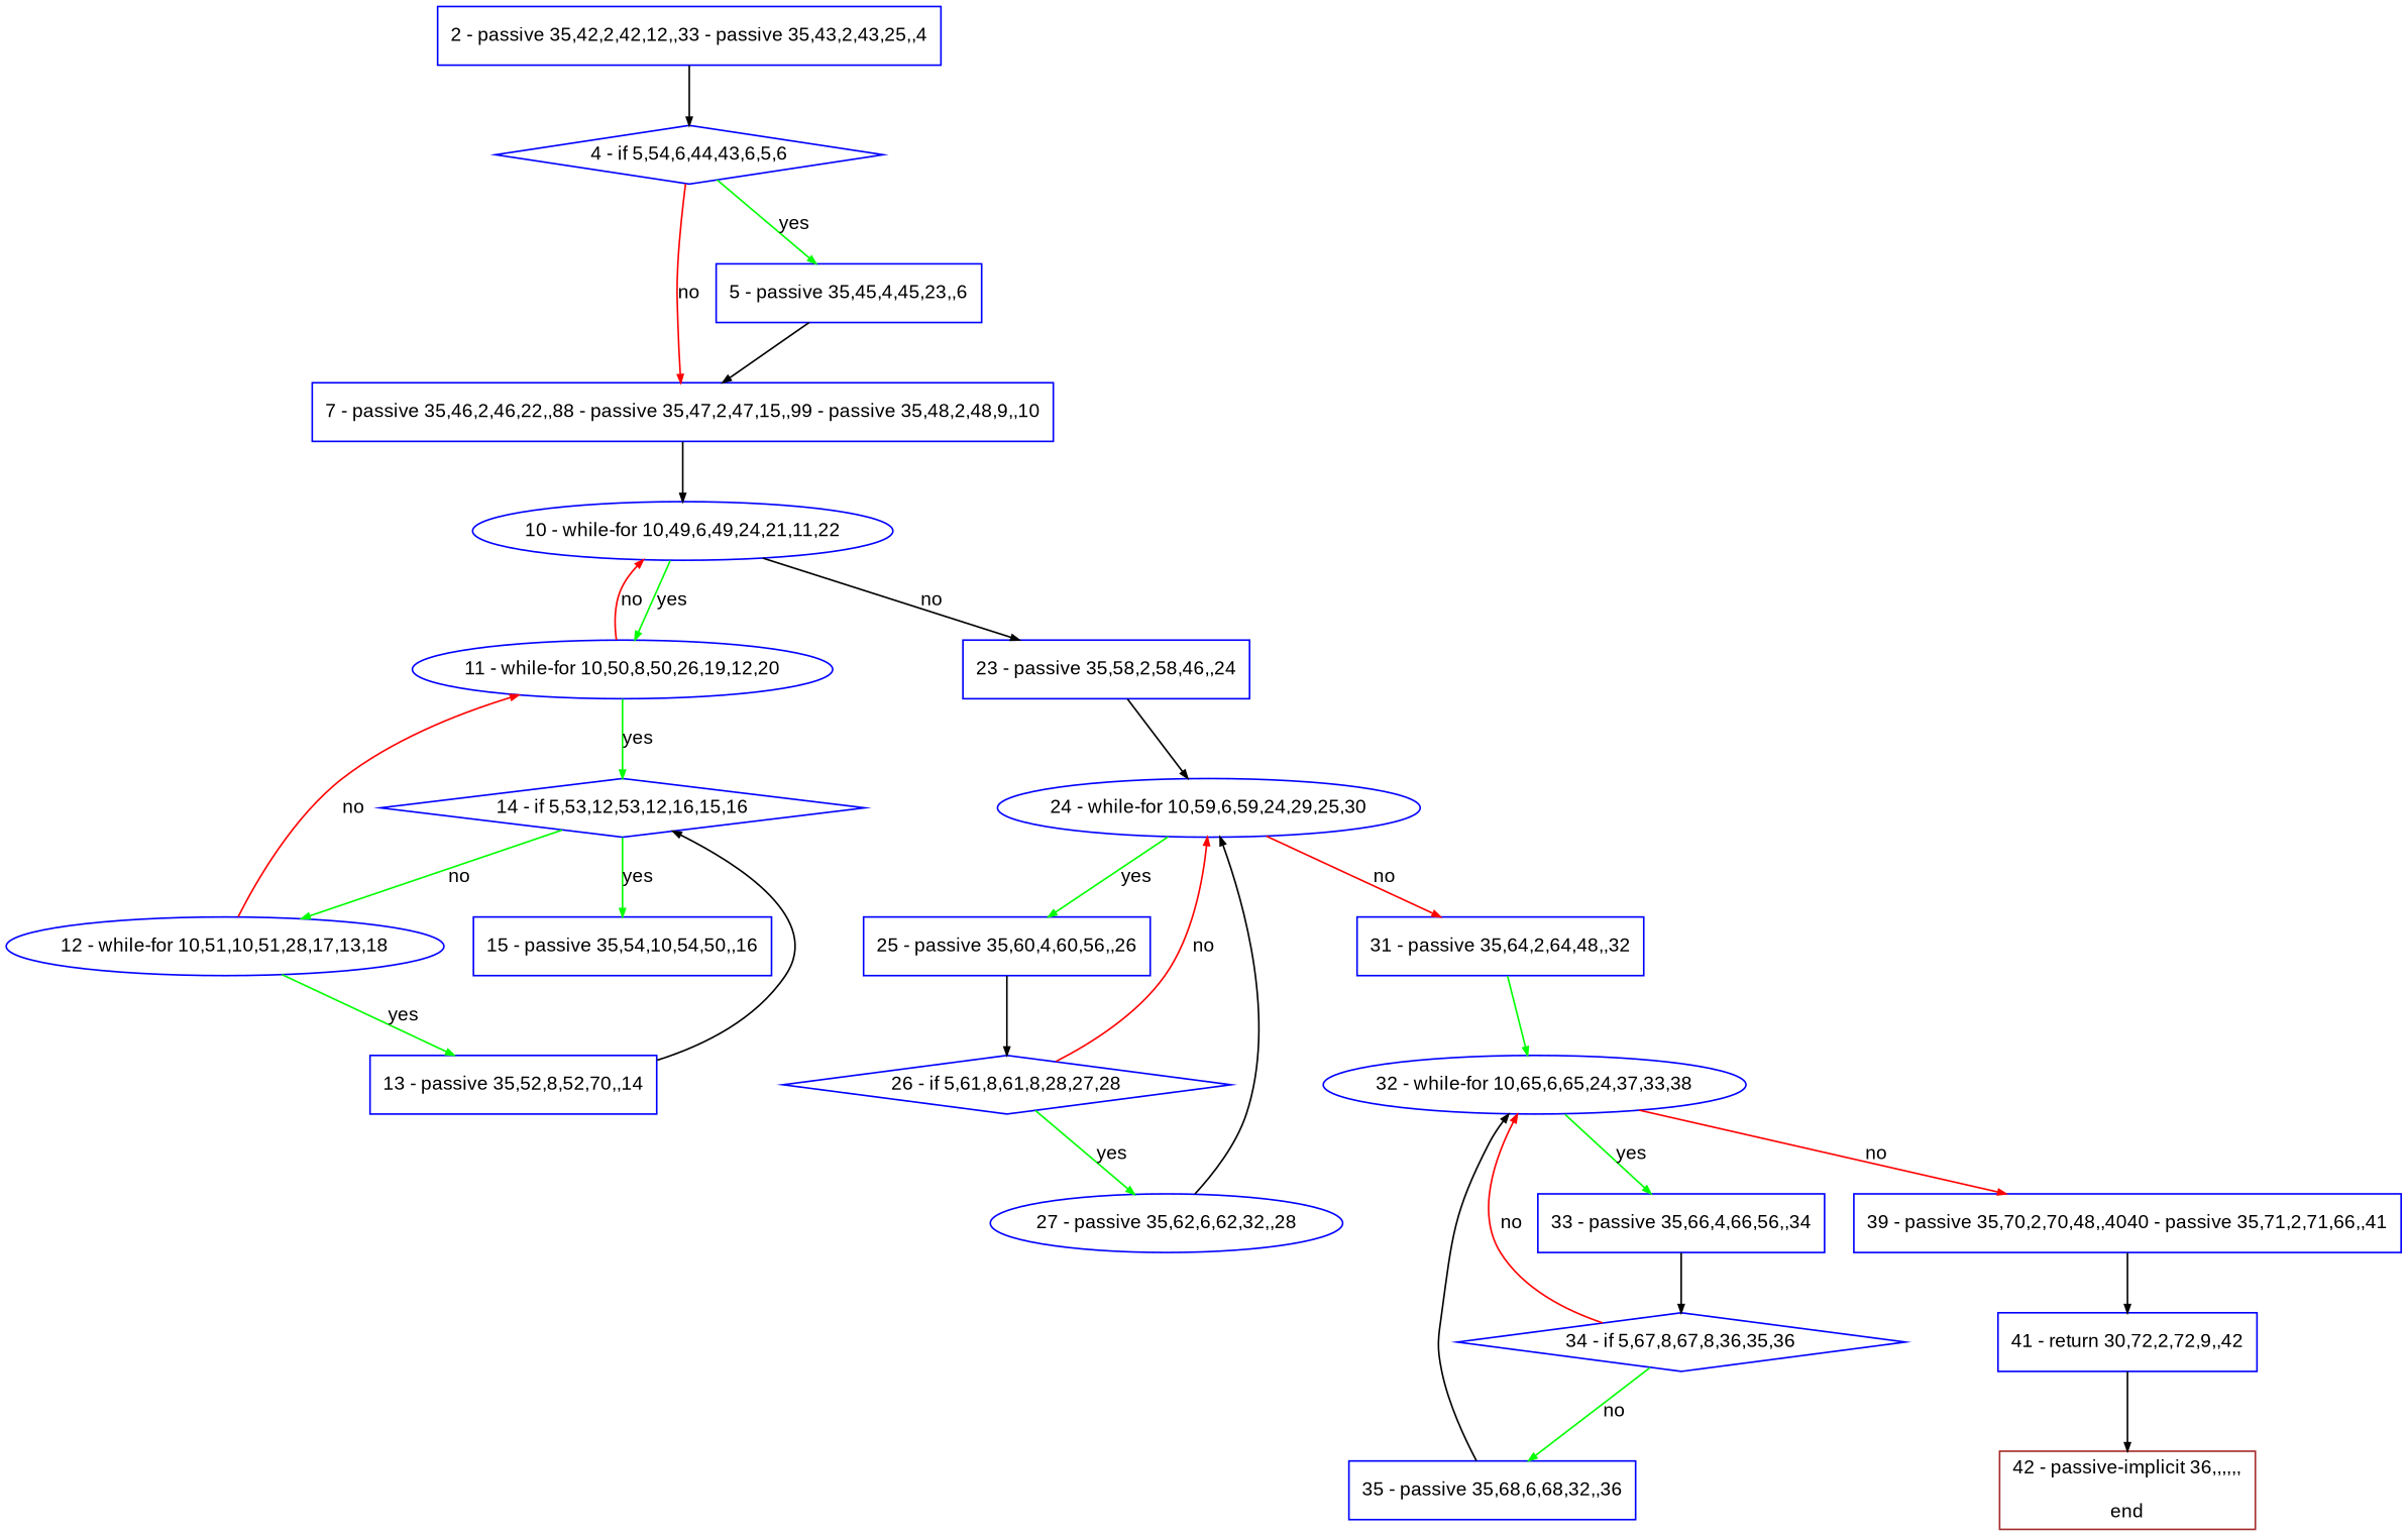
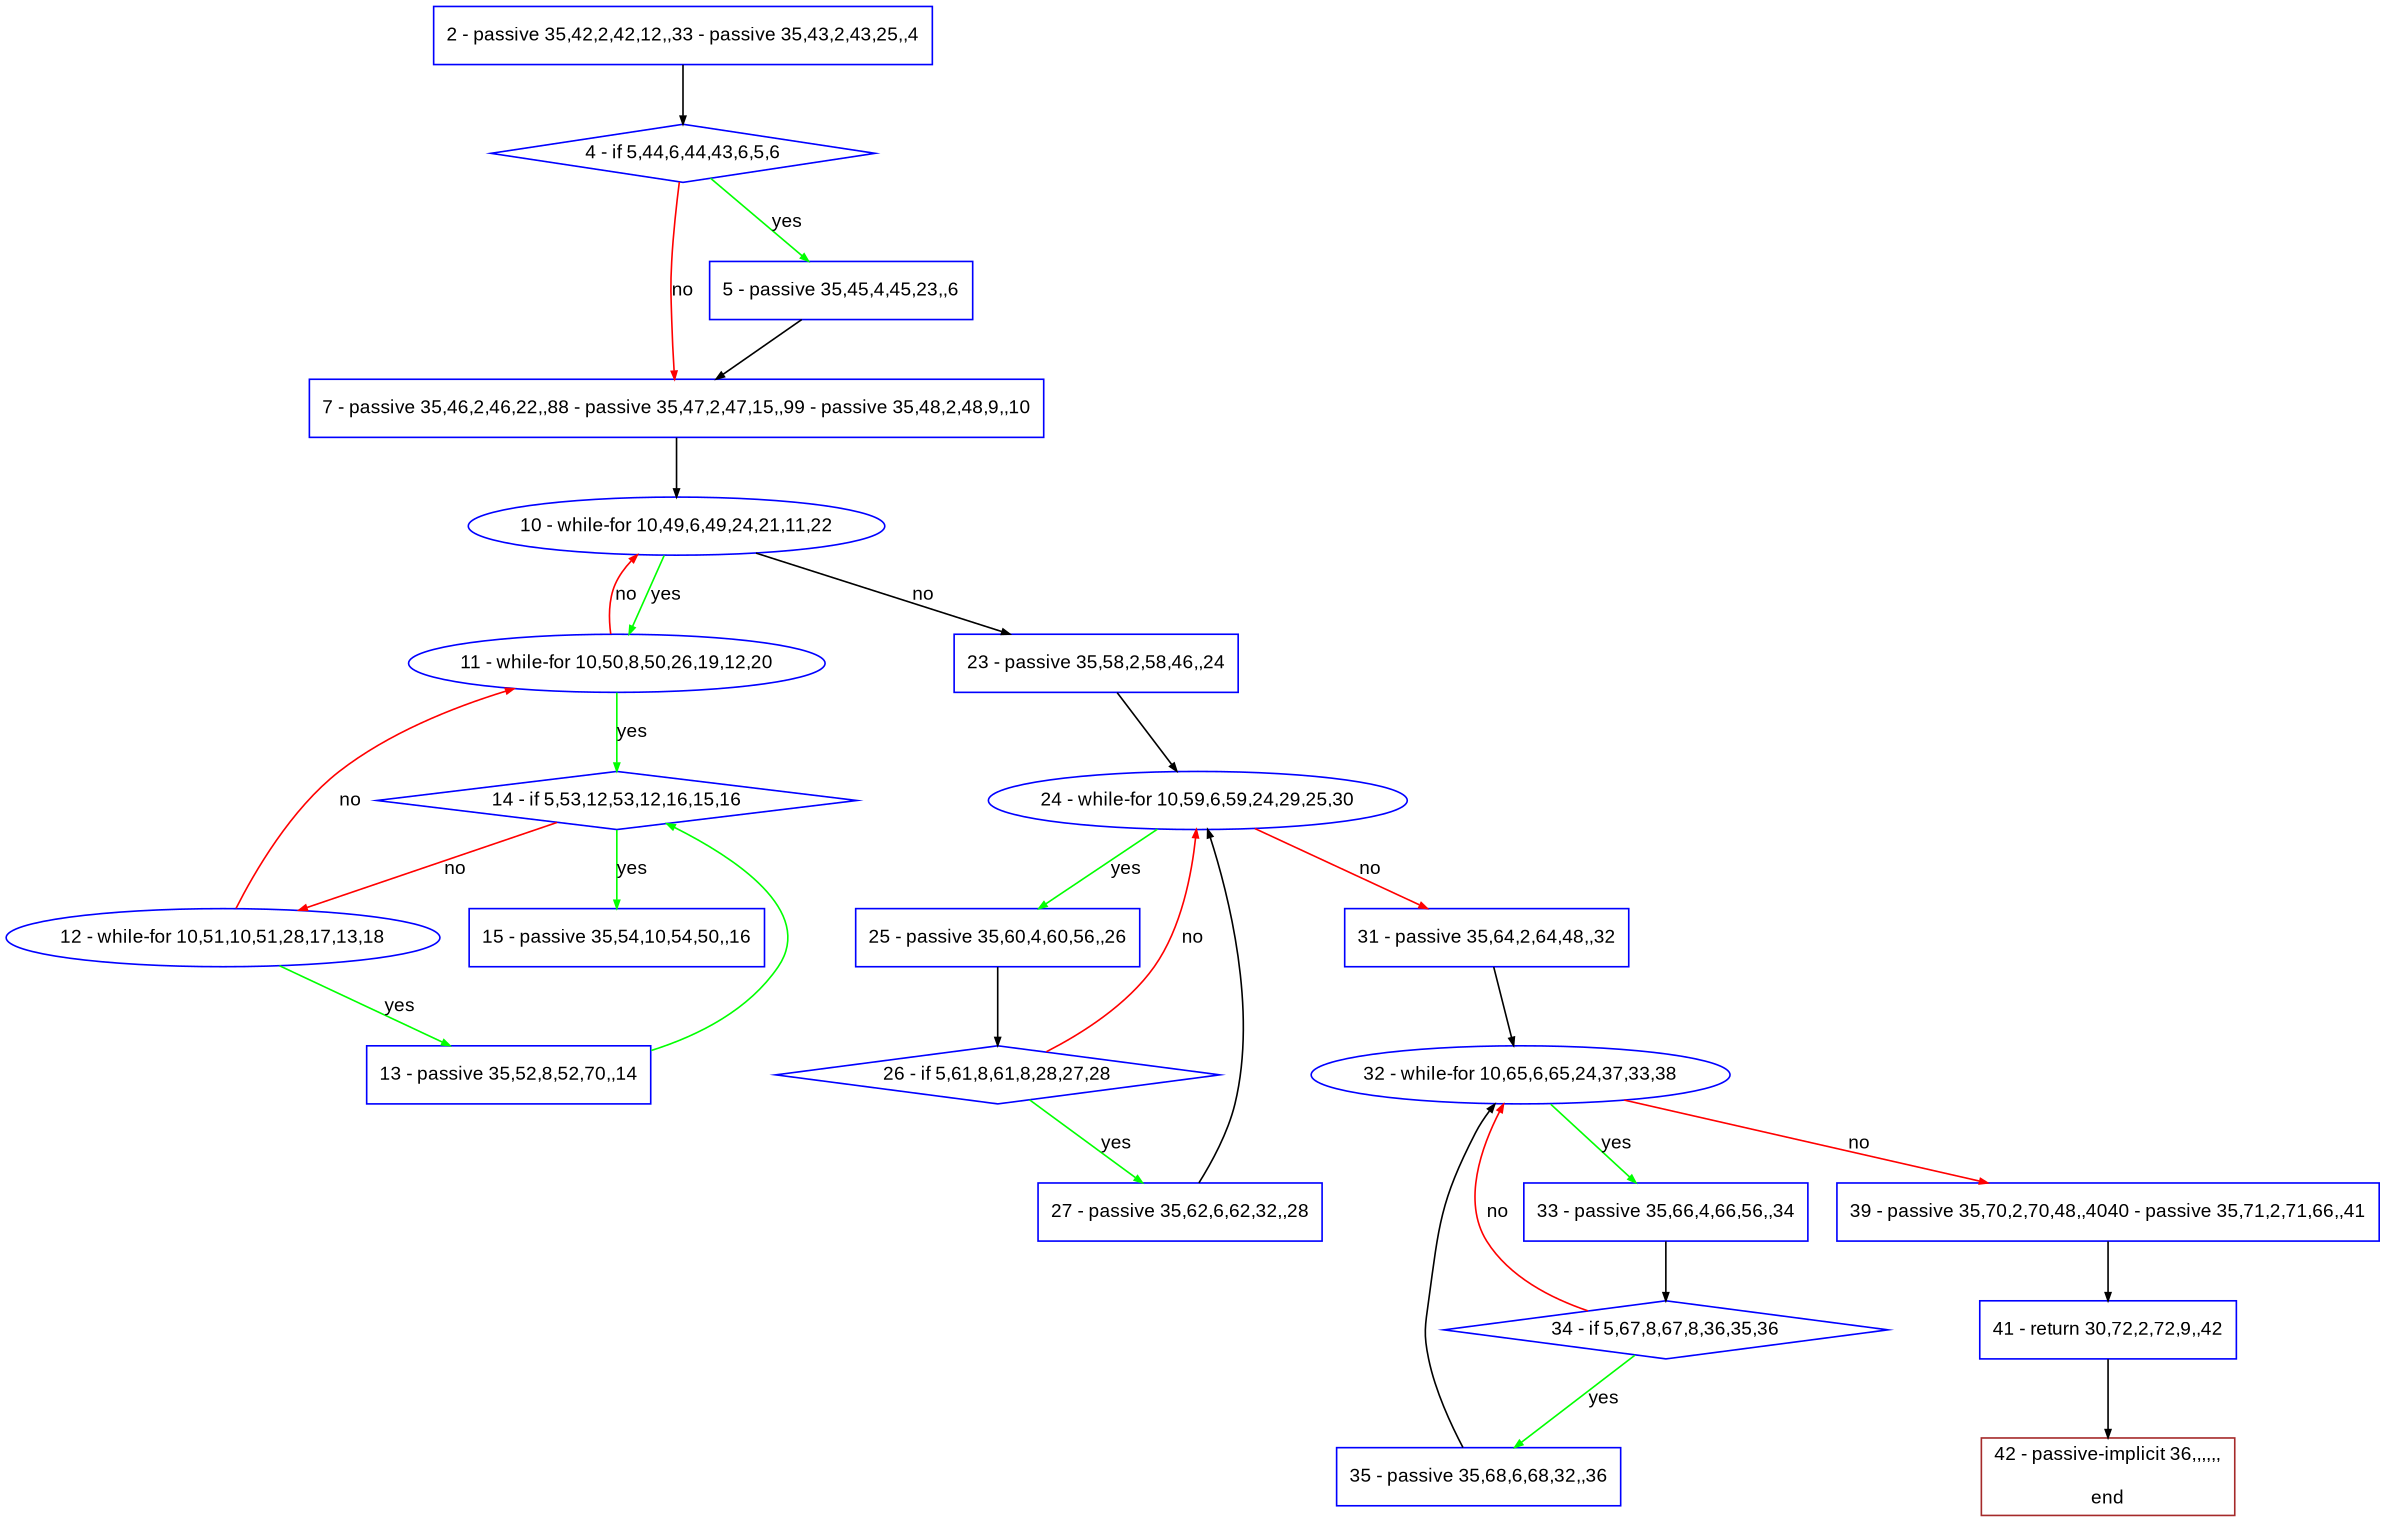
  digraph {
    bgcolor=white
    compound=true
    fillcolor="#FFFFCC"
    fontname=Arial
    fontsize=12
    pack=true
    packmode=clust
    style="rounded,filled"
    node [color="#0000ff" compound=true fillcolor="#ffffff" fixedsize=false fontname=Arial fontsize=12 node_initialized=no shape=box style=filled]
    edge [arrowhead=normal arrowsize=0.5 arrowtail=none color="#000000" compound=true dir=forward fontcolor=black fontname=Arial fontsize=12]
    n1 [label="2 - passive 35,42,2,42,12,,33 - passive 35,43,2,43,25,,4"]
-   n2 [label="4 - if 5,54,6,44,43,6,5,6" shape=diamond]
+   n2 [label="4 - if 5,44,6,44,43,6,5,6" shape=diamond]
    n3 [label="5 - passive 35,45,4,45,23,,6"]
    n4 [label="7 - passive 35,46,2,46,22,,88 - passive 35,47,2,47,15,,99 - passive 35,48,2,48,9,,10"]
    n5 [label="10 - while-for 10,49,6,49,24,21,11,22" shape=oval]
    n6 [label="11 - while-for 10,50,8,50,26,19,12,20" shape=oval]
    n7 [label="23 - passive 35,58,2,58,46,,24"]
    n8 [label="14 - if 5,53,12,53,12,16,15,16" shape=diamond]
    n9 [label="24 - while-for 10,59,6,59,24,29,25,30" shape=oval]
    n10 [label="12 - while-for 10,51,10,51,28,17,13,18" shape=oval]
    n11 [label="13 - passive 35,52,8,52,70,,14"]
    n12 [label="25 - passive 35,60,4,60,56,,26"]
    n13 [label="31 - passive 35,64,2,64,48,,32"]
    n14 [label="15 - passive 35,54,10,54,50,,16"]
    n15 [label="26 - if 5,61,8,61,8,28,27,28" shape=diamond]
    n16 [label="32 - while-for 10,65,6,65,24,37,33,38" shape=oval]
-   n17 [label="27 - passive 35,62,6,62,32,,28" shape=ellipse]
+   n17 [label="27 - passive 35,62,6,62,32,,28"]
    n18 [label="33 - passive 35,66,4,66,56,,34"]
    n19 [label="39 - passive 35,70,2,70,48,,4040 - passive 35,71,2,71,66,,41"]
    n20 [label="34 - if 5,67,8,67,8,36,35,36" shape=diamond]
    n21 [label="41 - return 30,72,2,72,9,,42"]
    n22 [label="35 - passive 35,68,6,68,32,,36"]
    n23 [color="#a52a2a" label="42 - passive-implicit 36,,,,,,\n\nend"]
    n1 -> n2
    n2 -> n3 [color="#00ff00" label=yes]
    n2 -> n4 [color="#ff0000" label=no]
    n3 -> n4
    n4 -> n5
    n5 -> n6 [color="#00ff00" label=yes]
    n5 -> n7 [label=no]
    n6 -> n5 [color="#ff0000" label=no]
    n6 -> n8 [color="#00ff00" label=yes]
    n7 -> n9
-   n8 -> n10 [color="#00ff00" label=no]
+   n8 -> n10 [color="#ff0000" label=no]
    n8 -> n14 [color="#00ff00" label=yes]
    n9 -> n12 [color="#00ff00" label=yes]
    n9 -> n13 [color="#ff0000" label=no]
    n10 -> n6 [color="#ff0000" label=no]
    n10 -> n11 [color="#00ff00" label=yes]
-   n11 -> n8
+   n11 -> n8 [color="#00ff00"]
    n12 -> n15
-   n13 -> n16 [color="#00ff00"]
+   n13 -> n16
    n15 -> n9 [color="#ff0000" label=no]
    n15 -> n17 [color="#00ff00" label=yes]
    n16 -> n18 [color="#00ff00" label=yes]
    n16 -> n19 [color="#ff0000" label=no]
    n17 -> n9
    n18 -> n20
    n19 -> n21
    n20 -> n16 [color="#ff0000" label=no]
-   n20 -> n22 [color="#00ff00" label=no]
+   n20 -> n22 [color="#00ff00" label=yes]
    n21 -> n23
    n22 -> n16
  }
